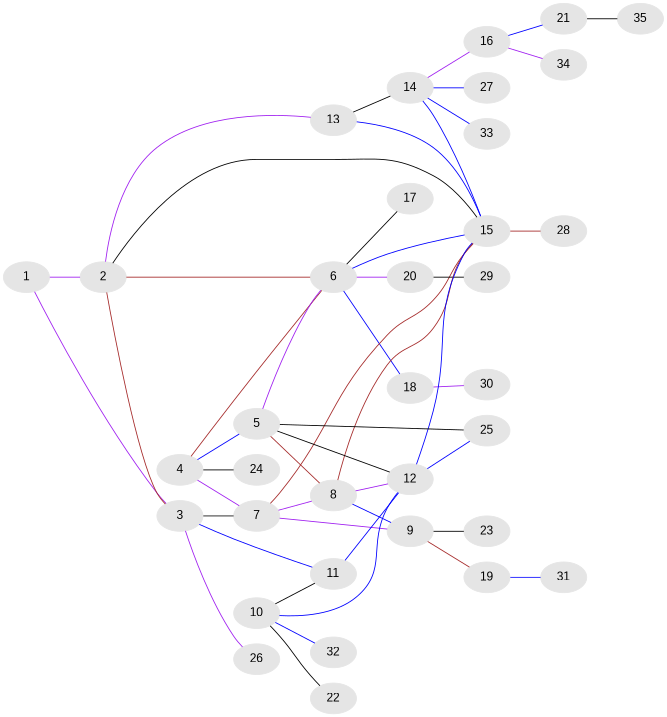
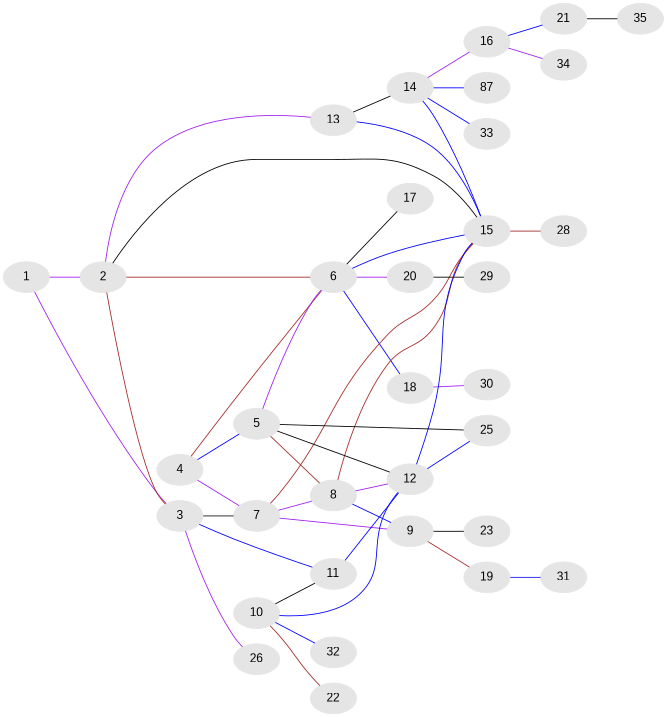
  graph {
    fontname="Liberation Sans"
    rankdir=LR
    node [color=gray90 fontname="Liberation Sans" style=filled]
    edge [color=blue fontname="Liberation Sans" weight=1.0]
    1
    2
    3
    6
    13
    15
    7
    11
    26
    17
    18
    20
    14
    28
    8
    9
    12
    4
    5
-   24
    25
    10
    22
    32
    30
    29
    19
    23
    31
    16
-   27
+   27 [label=87]
    33
    21
    34
    35
    1 -- 2 [color=purple weight=2.0]
    1 -- 3 [color=purple]
    2 -- 3 [color=brown]
    2 -- 6 [color=brown]
    2 -- 13 [color=purple]
    2 -- 15 [color=black]
    3 -- 7 [color=black weight=3.0]
    3 -- 11
    3 -- 26 [color=purple]
    6 -- 15
    6 -- 17 [color=black]
    6 -- 18
    6 -- 20 [color=purple]
    13 -- 15
    13 -- 14 [color=black]
    15 -- 28 [color=brown]
    7 -- 15 [color=brown]
    7 -- 8 [color=purple]
    7 -- 9 [color=purple]
    11 -- 12
    18 -- 30 [color=purple]
    20 -- 29 [color=black weight=2.0]
    14 -- 15
    14 -- 16 [color=purple]
    14 -- 27
    14 -- 33
    8 -- 15 [color=brown]
    8 -- 9
    8 -- 12 [color=purple]
    9 -- 19 [color=brown]
    9 -- 23 [color=black weight=2.0]
    12 -- 15
    12 -- 25
    4 -- 6 [color=brown]
    4 -- 7 [color=purple]
    4 -- 5
-   4 -- 24 [color=black weight=3.0]
    5 -- 6 [color=purple]
    5 -- 8 [color=brown]
    5 -- 12 [color=black]
    5 -- 25 [color=black weight=2.0]
    10 -- 11 [color=black]
    10 -- 12
-   10 -- 22 [color=black]
+   10 -- 22 [color=brown]
    10 -- 32
    19 -- 31
    16 -- 21
    16 -- 34 [color=purple]
    21 -- 35 [color=black]
  }
